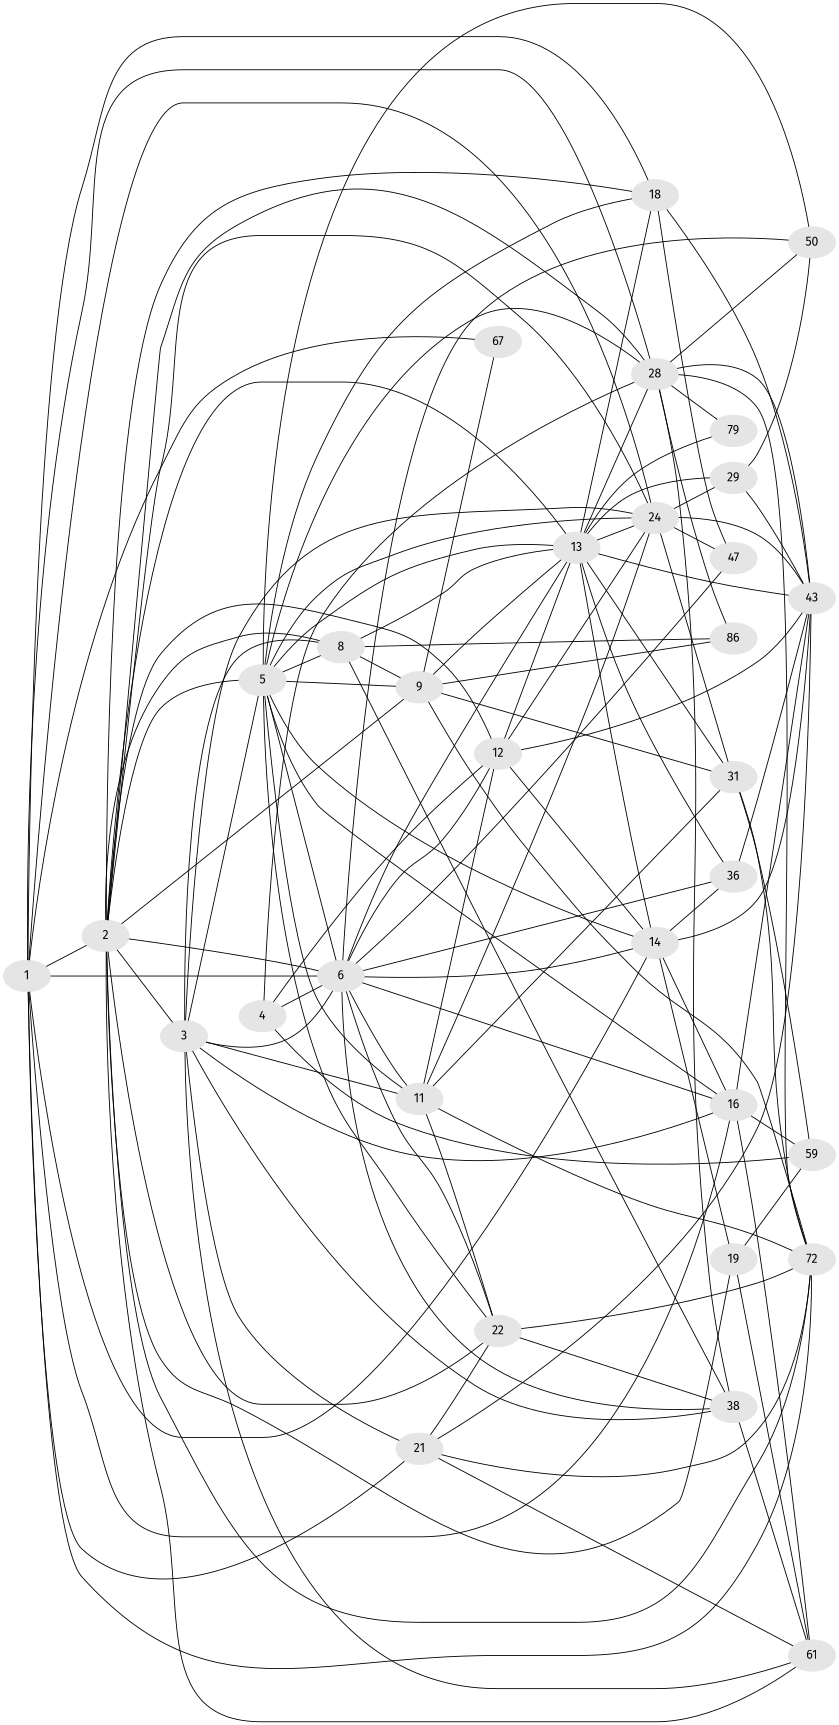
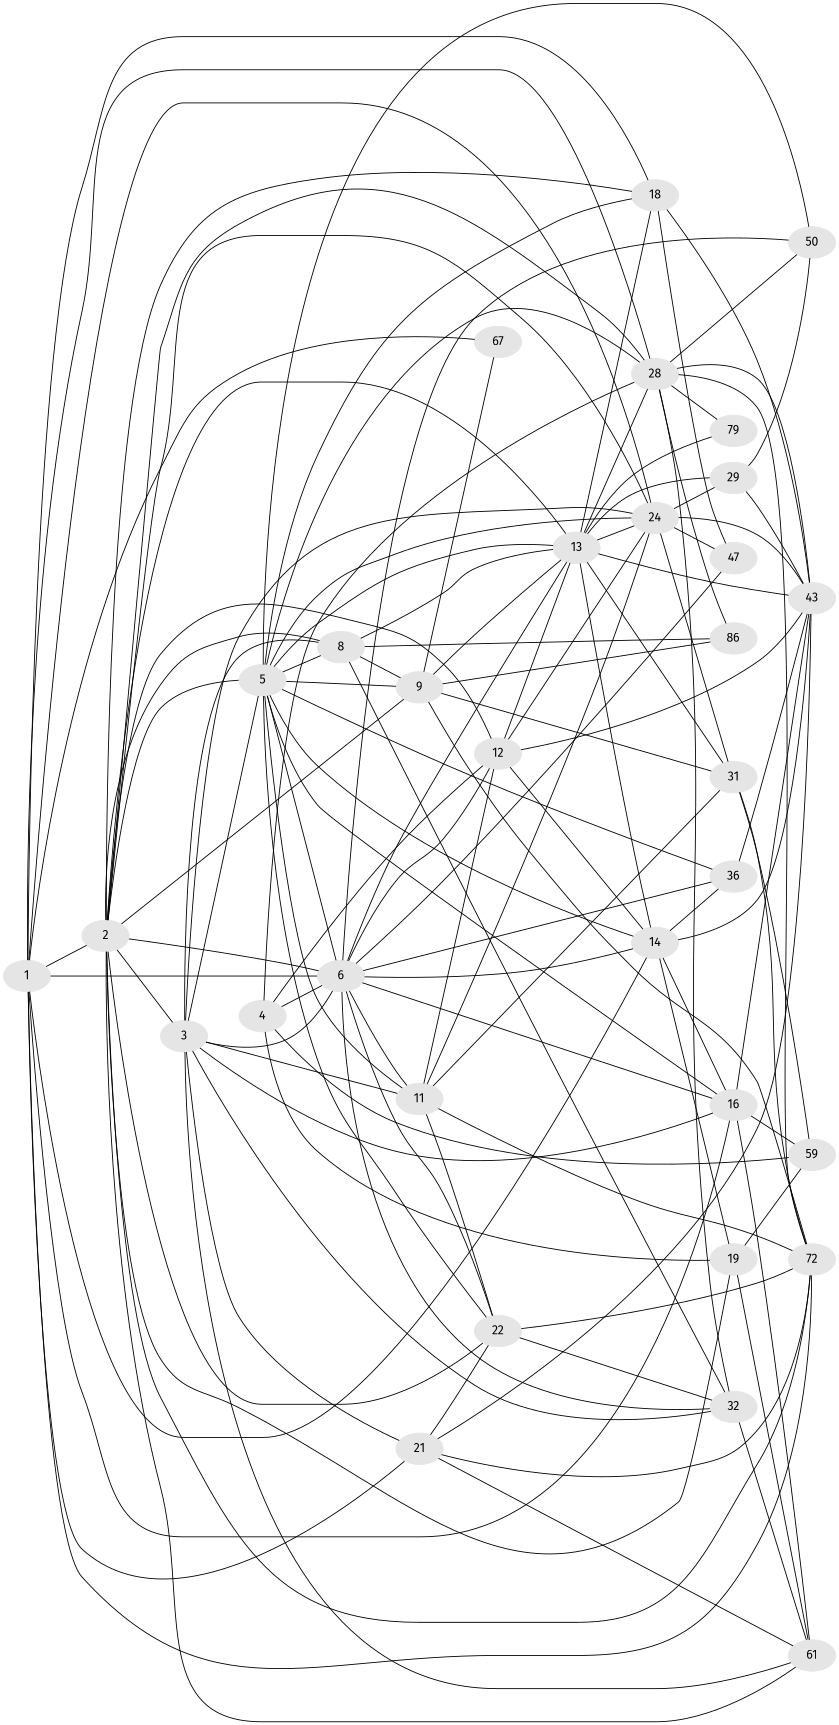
  graph {
    fontname="Fira Sans"
    rankdir=LR
    node [color=gray90 fontname="Fira Sans" style=filled]
    edge [fontname="Fira Sans"]
    1 [super="+105+7+35"]
    2 [super="+25+89+17+37"]
    6 [super="+78+15+75"]
    14 [super="+44+42"]
    16 [super="+34+48+99"]
    18 [super="+62"]
    21 [super="+95"]
    24 [super="+69+57"]
    28 [super="+65+83"]
    67
    72 [super="+91"]
    3 [super="+94+20"]
    5 [super="+56+107+68+10+33+23"]
    8 [super="+30+32+70"]
    9 [super="+74+97"]
    12 [super="+109"]
    13 [super="+49"]
    19 [super="+104"]
    22 [super="+27+26"]
    61 [super="+86+100"]
    11 [super="+55+45+64"]
-   38 [super="+88+46"]
+   38 [super="+88+46" label=32]
    36 [super="+40+39"]
    50
    47
    43 [super="+54+84"]
    59
    31 [super="+58"]
    29
    n30 [label=86]
    79
    4 [super="+77"]
    1 -- 2
    1 -- 6
    1 -- 14 [weight=2]
    1 -- 16
    1 -- 18
    1 -- 21
    1 -- 24
    1 -- 28
    1 -- 67
    1 -- 72
    2 -- 6
    2 -- 18
    2 -- 24
    2 -- 28
    2 -- 72
    2 -- 3 [weight=2]
    2 -- 5
    2 -- 8
    2 -- 9
    2 -- 12
    2 -- 13
    2 -- 19
    2 -- 22 [weight=3]
    2 -- 61 [weight=2]
    6 -- 14 [weight=2]
    6 -- 16
    6 -- 12
    6 -- 13
    6 -- 22
    6 -- 11
    6 -- 38
    6 -- 36
    6 -- 50
    6 -- 47
    14 -- 16
    14 -- 19
    14 -- 36 [weight=2]
    14 -- 43
    16 -- 61
    16 -- 43
    16 -- 59
    18 -- 47
    18 -- 43
    21 -- 72
    21 -- 22
    21 -- 61
    21 -- 43
    24 -- 47
    24 -- 43 [weight=2]
    24 -- 31
    24 -- 29
    28 -- 72
    28 -- 38
    28 -- 50
    28 -- 43
    28 -- n30
    28 -- 79
    3 -- 6
    3 -- 16
    3 -- 21
    3 -- 24
    3 -- 5 [weight=2]
    3 -- 8
    3 -- 61
    3 -- 11
    3 -- 38
    5 -- 6 [weight=2]
    5 -- 14
    5 -- 16
    5 -- 18
    5 -- 24
    5 -- 28 [weight=2]
    5 -- 8 [weight=6]
    5 -- 9
    5 -- 13
    5 -- 22
    5 -- 11
-   13 -- 36
+   5 -- 36
    5 -- 50
    8 -- 9
    8 -- 13
    8 -- 38
    8 -- n30
    9 -- 67
    9 -- 72
    9 -- 13
    9 -- 31
    9 -- n30
    12 -- 14
    12 -- 24
    12 -- 13
    12 -- 43
    13 -- 14
    13 -- 18
    13 -- 24
    13 -- 28
    13 -- 43
    13 -- 31
    13 -- 29
    13 -- 79
    19 -- 61
    19 -- 59
    22 -- 72
    22 -- 38
    11 -- 24
    11 -- 72
    11 -- 12
    11 -- 22
    11 -- 31
    38 -- 61
    36 -- 43
    31 -- 72
    31 -- 59
    29 -- 50
    29 -- 43
    4 -- 6
    4 -- 28
    4 -- 12
+   4 -- 19
    4 -- 59
  }
